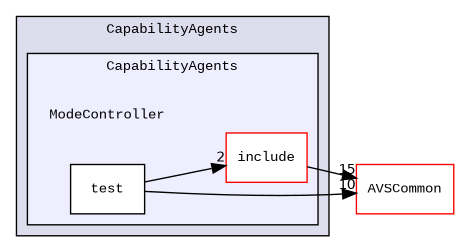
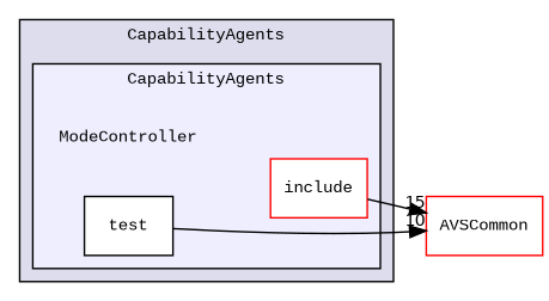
  digraph {
    compound=true
    fontname="Liberation Mono"
    rankdir=LR
    node [color=red fontname="Liberation Mono" fontsize=10 shape=box fillcolor=white style=filled]
    edge [fontname="Liberation Mono" labeldistance=1.5 labelfontname=Helvetica labelfontsize=10]
    n1 [label=ModeController shape=plaintext fillcolor="" style=""]
    n2 [label=include]
    n3 [color=black label=test]
    n4 [label=AVSCommon]
    subgraph cluster_1 {
      bgcolor="#ddddee"
      fontsize=10
      label=CapabilityAgents
      pencolor=black
      subgraph cluster_2 {
        bgcolor="#eeeeff"
        fontsize=10
        label=CapabilityAgents
        pencolor=black
        n1
        n2
        n3
      }
    }
    n2 -> n4 [headlabel=15]
-   n3 -> n2 [headlabel=2]
    n3 -> n4 [headlabel=10]
  }
